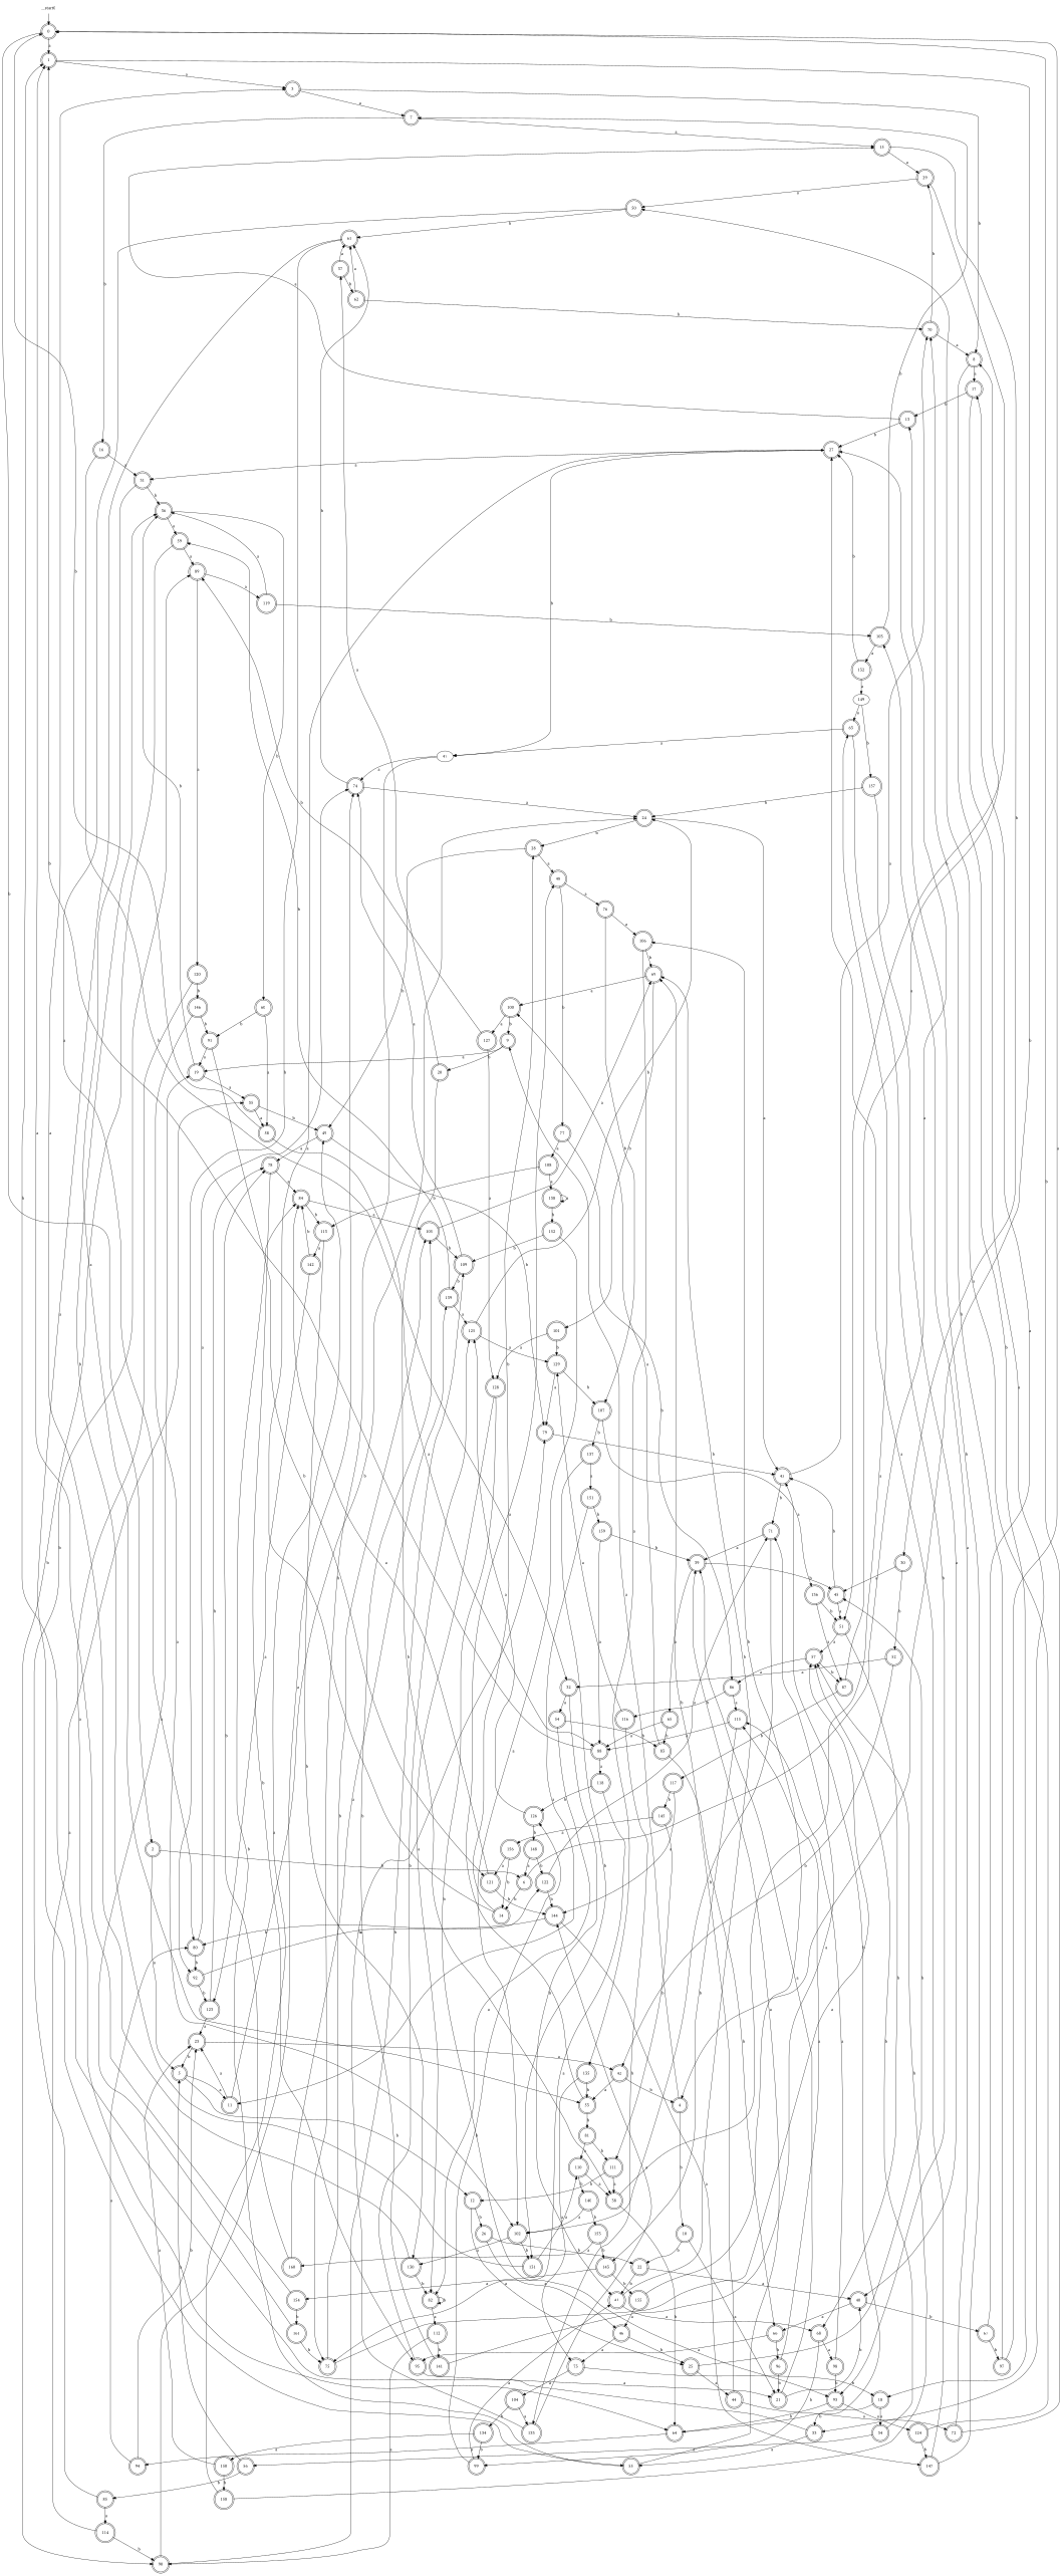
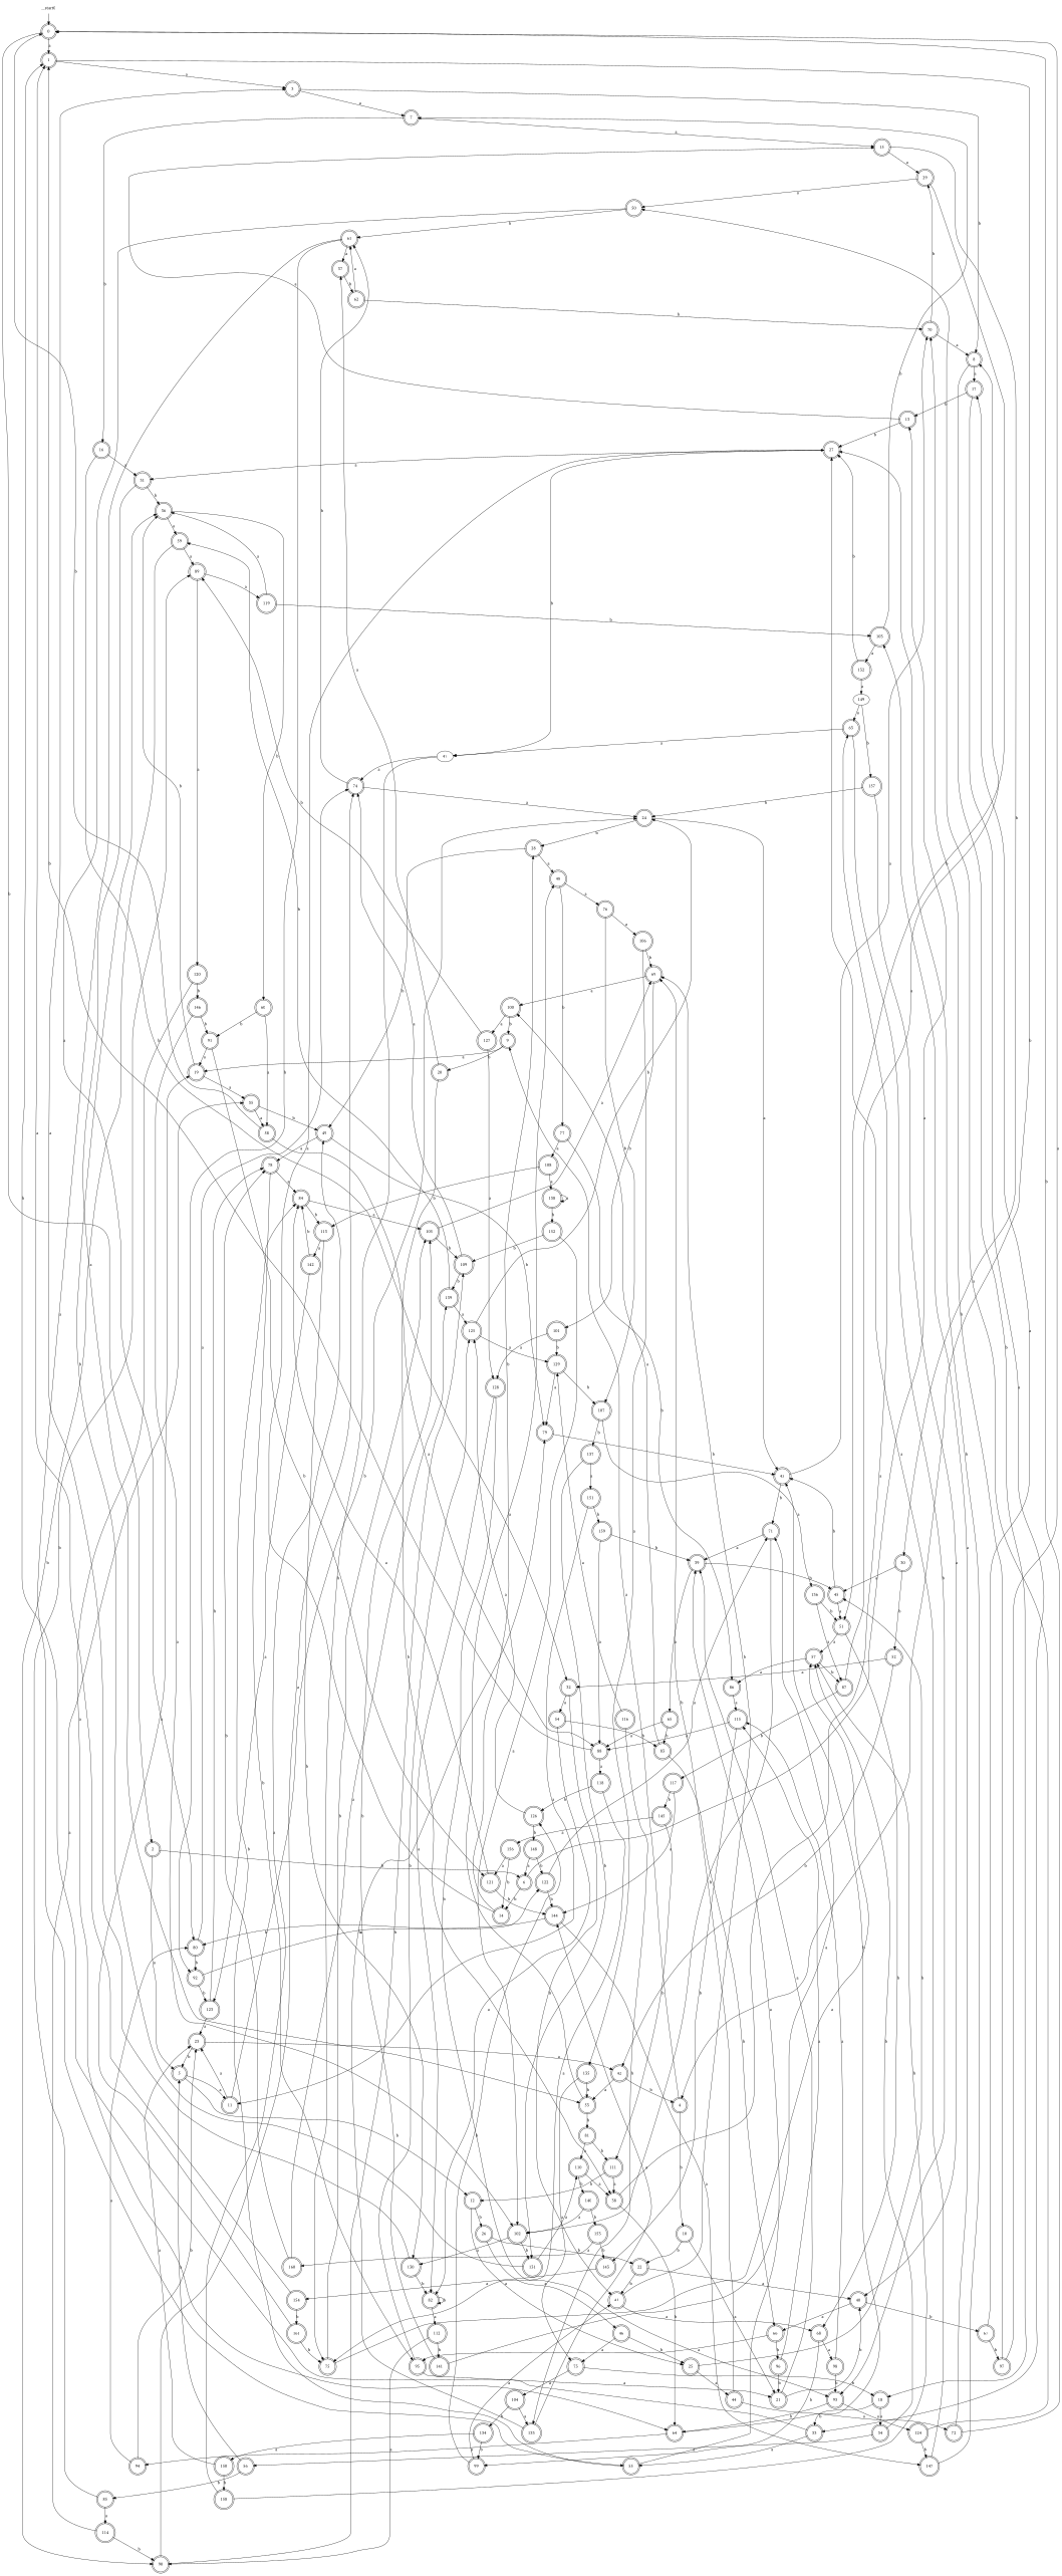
  digraph {
    fontname="PT Serif"
    node [fontname="PT Serif" shape=doublecircle]
    edge [fontname="PT Serif"]
    __start0 [shape=none]
    0
    1
    2
    3
    4
    5
    6
    7
    8
    9
    10
    11
    12
    13
    14
    15
    16
    17
    18
    19
    20
    21
    22
    23
    24
    25
    26
    27
    28
    29
    30
    31
    32
    33
    34
    35
    36
    37
    38
    39
    40
    41
    42
    43
    44
    45
    46
    47 [shape=""]
    48
    49
    50
    51
    52
    53
    54
    55
    56
    57
    58
    59
    60
    61
    62
    63
    64
    65
    66
    67
    68
    69
    70
    71
    72
    73
    74
    75
    76
    77
    78
    79
    80
    81
    82
    83
    84
    85
    86
    87
    88
    89
    90
    91
    92
    93
    94
    95
    96
    97
    98
    99
    100
    101
    102
    103
    104
    105
    106
    107
    108
    110
    111
    112
    113
    114
    115
    116
    117
    118
    119
    120
    109
    121
    122
    123
    124
    125
    126
    127
    128
    129
    130
    131
    132
    133
    134
    135
    136
    137
    138
    139
    140
    141
    142
    143
    144
    145
    146
    147
    148
    149 [shape=""]
    150
    151
    152
    153
    154
-   155
    156
    157
    158
    159
    160
    161
    __start0 -> 0
    0 -> 1 [label=a]
    0 -> 2 [label=b]
    1 -> 3 [label=a]
    1 -> 4 [label=b]
    2 -> 5 [label=a]
    2 -> 6 [label=b]
    3 -> 7 [label=a]
    3 -> 8 [label=b]
    4 -> 9 [label=a]
    4 -> 10 [label=b]
    5 -> 11 [label=a]
    5 -> 12 [label=b]
    6 -> 13 [label=a]
    6 -> 14 [label=b]
    7 -> 15 [label=a]
    7 -> 16 [label=b]
    8 -> 17 [label=a]
    8 -> 18 [label=b]
    9 -> 19 [label=a]
    9 -> 20 [label=b]
    10 -> 21 [label=a]
    10 -> 22 [label=b]
    11 -> 23 [label=a]
    11 -> 24 [label=b]
    12 -> 25 [label=a]
    12 -> 26 [label=b]
    13 -> 15 [label=a]
    13 -> 27 [label=b]
    14 -> 27 [label=a]
    14 -> 28 [label=b]
    15 -> 29 [label=a]
    15 -> 30 [label=b]
    16 -> 31 [label=a]
    16 -> 32 [label=b]
    17 -> 13 [label=b]
    17 -> 33 [label=a]
    18 -> 33 [label=b]
    18 -> 34 [label=a]
    19 -> 35 [label=a]
    19 -> 36 [label=b]
    20 -> 37 [label=a]
    20 -> 38 [label=b]
    21 -> 39 [label=a]
    21 -> 40 [label=b]
    22 -> 40 [label=a]
    22 -> 41 [label=b]
    23 -> 5 [label=b]
    23 -> 42 [label=a]
    24 -> 28 [label=b]
    24 -> 43 [label=a]
    25 -> 44 [label=a]
    25 -> 45 [label=b]
    26 -> 22 [label=b]
    26 -> 46 [label=a]
    27 -> 31 [label=a]
    27 -> 47 [label=b]
    28 -> 48 [label=a]
    28 -> 49 [label=b]
    29 -> 50 [label=a]
    29 -> 51 [label=b]
    30 -> 45 [label=a]
    30 -> 52 [label=b]
    31 -> 36 [label=b]
    31 -> 53 [label=a]
    32 -> 41 [label=b]
    32 -> 54 [label=a]
    33 -> 1 [label=b]
    33 -> 55 [label=a]
    34 -> 56 [label=a]
    34 -> 57 [label=b]
    35 -> 49 [label=b]
    35 -> 58 [label=a]
    36 -> 59 [label=a]
    36 -> 60 [label=b]
-   37 -> 61 [label=a]
+   61 -> 37 [label=a]
    37 -> 62 [label=b]
    38 -> 63 [label=a]
    38 -> 64 [label=b]
    39 -> 45 [label=b]
    39 -> 65 [label=a]
    40 -> 66 [label=a]
    40 -> 67 [label=b]
    41 -> 68 [label=a]
    41 -> 69 [label=b]
    42 -> 4 [label=b]
    42 -> 53 [label=a]
    43 -> 70 [label=a]
    43 -> 71 [label=b]
    44 -> 69 [label=b]
    44 -> 72 [label=a]
    45 -> 43 [label=b]
    45 -> 51 [label=a]
    46 -> 25 [label=b]
    46 -> 73 [label=a]
    47 -> 74 [label=a]
    47 -> 75 [label=b]
    48 -> 76 [label=a]
    48 -> 77 [label=b]
    49 -> 78 [label=a]
    49 -> 79 [label=b]
    50 -> 61 [label=b]
    50 -> 80 [label=a]
    51 -> 57 [label=a]
    51 -> 68 [label=b]
    52 -> 32 [label=a]
    52 -> 42 [label=b]
    53 -> 48 [label=a]
    53 -> 81 [label=b]
    54 -> 82 [label=a]
    54 -> 83 [label=b]
    55 -> 39 [label=a]
    55 -> 84 [label=b]
    56 -> 5 [label=a]
    56 -> 85 [label=b]
    57 -> 86 [label=a]
    57 -> 87 [label=b]
    58 -> 0 [label=b]
    58 -> 88 [label=a]
    59 -> 89 [label=a]
    59 -> 90 [label=b]
    60 -> 58 [label=a]
    60 -> 91 [label=b]
    61 -> 55 [label=a]
    61 -> 92 [label=b]
    62 -> 61 [label=a]
    62 -> 70 [label=b]
    63 -> 47 [label=a]
    63 -> 93 [label=b]
    64 -> 43 [label=b]
    64 -> 94 [label=a]
    65 -> 83 [label=b]
    65 -> 88 [label=a]
    66 -> 95 [label=a]
    66 -> 96 [label=b]
    67 -> 17 [label=a]
    67 -> 97 [label=b]
    68 -> 98 [label=a]
    68 -> 99 [label=b]
    69 -> 100 [label=a]
    69 -> 101 [label=b]
    70 -> 8 [label=a]
    70 -> 29 [label=b]
    71 -> 39 [label=a]
    71 -> 102 [label=b]
    72 -> 0 [label=b]
    72 -> 103 [label=a]
    73 -> 18 [label=b]
    73 -> 104 [label=a]
    74 -> 24 [label=a]
    74 -> 61 [label=b]
    75 -> 57 [label=a]
    75 -> 105 [label=b]
    76 -> 106 [label=a]
    76 -> 107 [label=b]
    77 -> 86 [label=b]
    77 -> 108 [label=a]
    78 -> 84 [label=a]
    78 -> 95 [label=b]
    79 -> 43 [label=b]
    80 -> 74 [label=a]
    80 -> 92 [label=b]
    81 -> 110 [label=a]
    81 -> 111 [label=b]
    82 -> 82 [label=b]
    82 -> 112 [label=a]
    83 -> 66 [label=b]
    83 -> 100 [label=a]
    84 -> 105 [label=a]
    84 -> 113 [label=b]
    85 -> 89 [label=b]
    85 -> 114 [label=a]
    86 -> 115 [label=a]
-   86 -> 116 [label=b]
    87 -> 8 [label=a]
    87 -> 117 [label=b]
    88 -> 1 [label=b]
    88 -> 118 [label=a]
    89 -> 119 [label=a]
    89 -> 120 [label=a]
    90 -> 74 [label=a]
    90 -> 109 [label=b]
    91 -> 19 [label=a]
    91 -> 121 [label=b]
    92 -> 122 [label=a]
    92 -> 123 [label=b]
    93 -> 64 [label=b]
    93 -> 124 [label=a]
    94 -> 23 [label=b]
    94 -> 80 [label=a]
    95 -> 21 [label=a]
    95 -> 125 [label=b]
    96 -> 21 [label=b]
    96 -> 115 [label=a]
    97 -> 0 [label=a]
    97 -> 70 [label=b]
    98 -> 93 [label=b]
    98 -> 115 [label=a]
    99 -> 41 [label=a]
    99 -> 126 [label=b]
    100 -> 9 [label=b]
    100 -> 127 [label=a]
    101 -> 128 [label=a]
    101 -> 129 [label=b]
    102 -> 130 [label=a]
    102 -> 131 [label=b]
    103 -> 7 [label=b]
    103 -> 132 [label=a]
    104 -> 133 [label=a]
    104 -> 134 [label=b]
    105 -> 69 [label=a]
    105 -> 109 [label=b]
    106 -> 69 [label=b]
    106 -> 135 [label=a]
    107 -> 136 [label=a]
    107 -> 137 [label=b]
    108 -> 113 [label=b]
    108 -> 138 [label=a]
    110 -> 38 [label=a]
    110 -> 140 [label=b]
    111 -> 12 [label=b]
    111 -> 38 [label=a]
    112 -> 90 [label=a]
    112 -> 141 [label=b]
    113 -> 130 [label=b]
    113 -> 142 [label=a]
    114 -> 35 [label=a]
    114 -> 90 [label=b]
    115 -> 88 [label=a]
    115 -> 143 [label=b]
    116 -> 129 [label=a]
    116 -> 133 [label=b]
    117 -> 144 [label=a]
    117 -> 145 [label=b]
    118 -> 75 [label=a]
    118 -> 126 [label=b]
    119 -> 36 [label=a]
    119 -> 103 [label=b]
    120 -> 64 [label=a]
    120 -> 146 [label=b]
    109 -> 74 [label=a]
    109 -> 139 [label=b]
    121 -> 84 [label=a]
    121 -> 144 [label=b]
    122 -> 71 [label=a]
    122 -> 144 [label=b]
    123 -> 23 [label=a]
    123 -> 78 [label=b]
    124 -> 50 [label=a]
    124 -> 147 [label=b]
    125 -> 24 [label=b]
    125 -> 129 [label=a]
    126 -> 125 [label=a]
    126 -> 148 [label=b]
    127 -> 89 [label=b]
    127 -> 128 [label=a]
    128 -> 82 [label=a]
    128 -> 93 [label=b]
    129 -> 79 [label=a]
    129 -> 107 [label=b]
    130 -> 3 [label=a]
    130 -> 82 [label=b]
    131 -> 36 [label=b]
    131 -> 110 [label=a]
    132 -> 27 [label=b]
    132 -> 149 [label=a]
    133 -> 79 [label=b]
    133 -> 144 [label=a]
    134 -> 99 [label=b]
    134 -> 150 [label=a]
    135 -> 53 [label=b]
    135 -> 73 [label=a]
    136 -> 51 [label=b]
    136 -> 87 [label=a]
    137 -> 131 [label=b]
    137 -> 151 [label=a]
    138 -> 138 [label=a]
    138 -> 152 [label=b]
    139 -> 59 [label=b]
    139 -> 125 [label=a]
    140 -> 102 [label=a]
    140 -> 153 [label=b]
    141 -> 71 [label=a]
    141 -> 105 [label=b]
    142 -> 84 [label=b]
    142 -> 123 [label=a]
    143 -> 154 [label=a]
-   143 -> 155 [label=b]
    144 -> 80 [label=b]
    144 -> 147 [label=a]
    145 -> 111 [label=b]
    145 -> 156 [label=a]
    146 -> 91 [label=b]
    146 -> 102 [label=a]
    147 -> 27 [label=a]
    147 -> 27 [label=b]
    148 -> 6 [label=a]
    148 -> 122 [label=b]
    149 -> 63 [label=a]
    149 -> 157 [label=b]
    150 -> 23 [label=a]
    150 -> 158 [label=b]
    151 -> 11 [label=a]
    151 -> 159 [label=b]
    152 -> 102 [label=a]
    152 -> 109 [label=b]
    153 -> 143 [label=b]
    153 -> 160 [label=a]
    154 -> 1 [label=a]
    154 -> 161 [label=b]
-   155 -> 46 [label=a]
-   155 -> 106 [label=b]
    156 -> 14 [label=b]
    156 -> 121 [label=a]
    157 -> 24 [label=b]
    157 -> 40 [label=a]
    158 -> 49 [label=a]
    158 -> 57 [label=b]
    159 -> 39 [label=b]
    159 -> 88 [label=a]
    160 -> 78 [label=b]
    160 -> 139 [label=a]
    161 -> 19 [label=a]
    161 -> 75 [label=b]
  }
